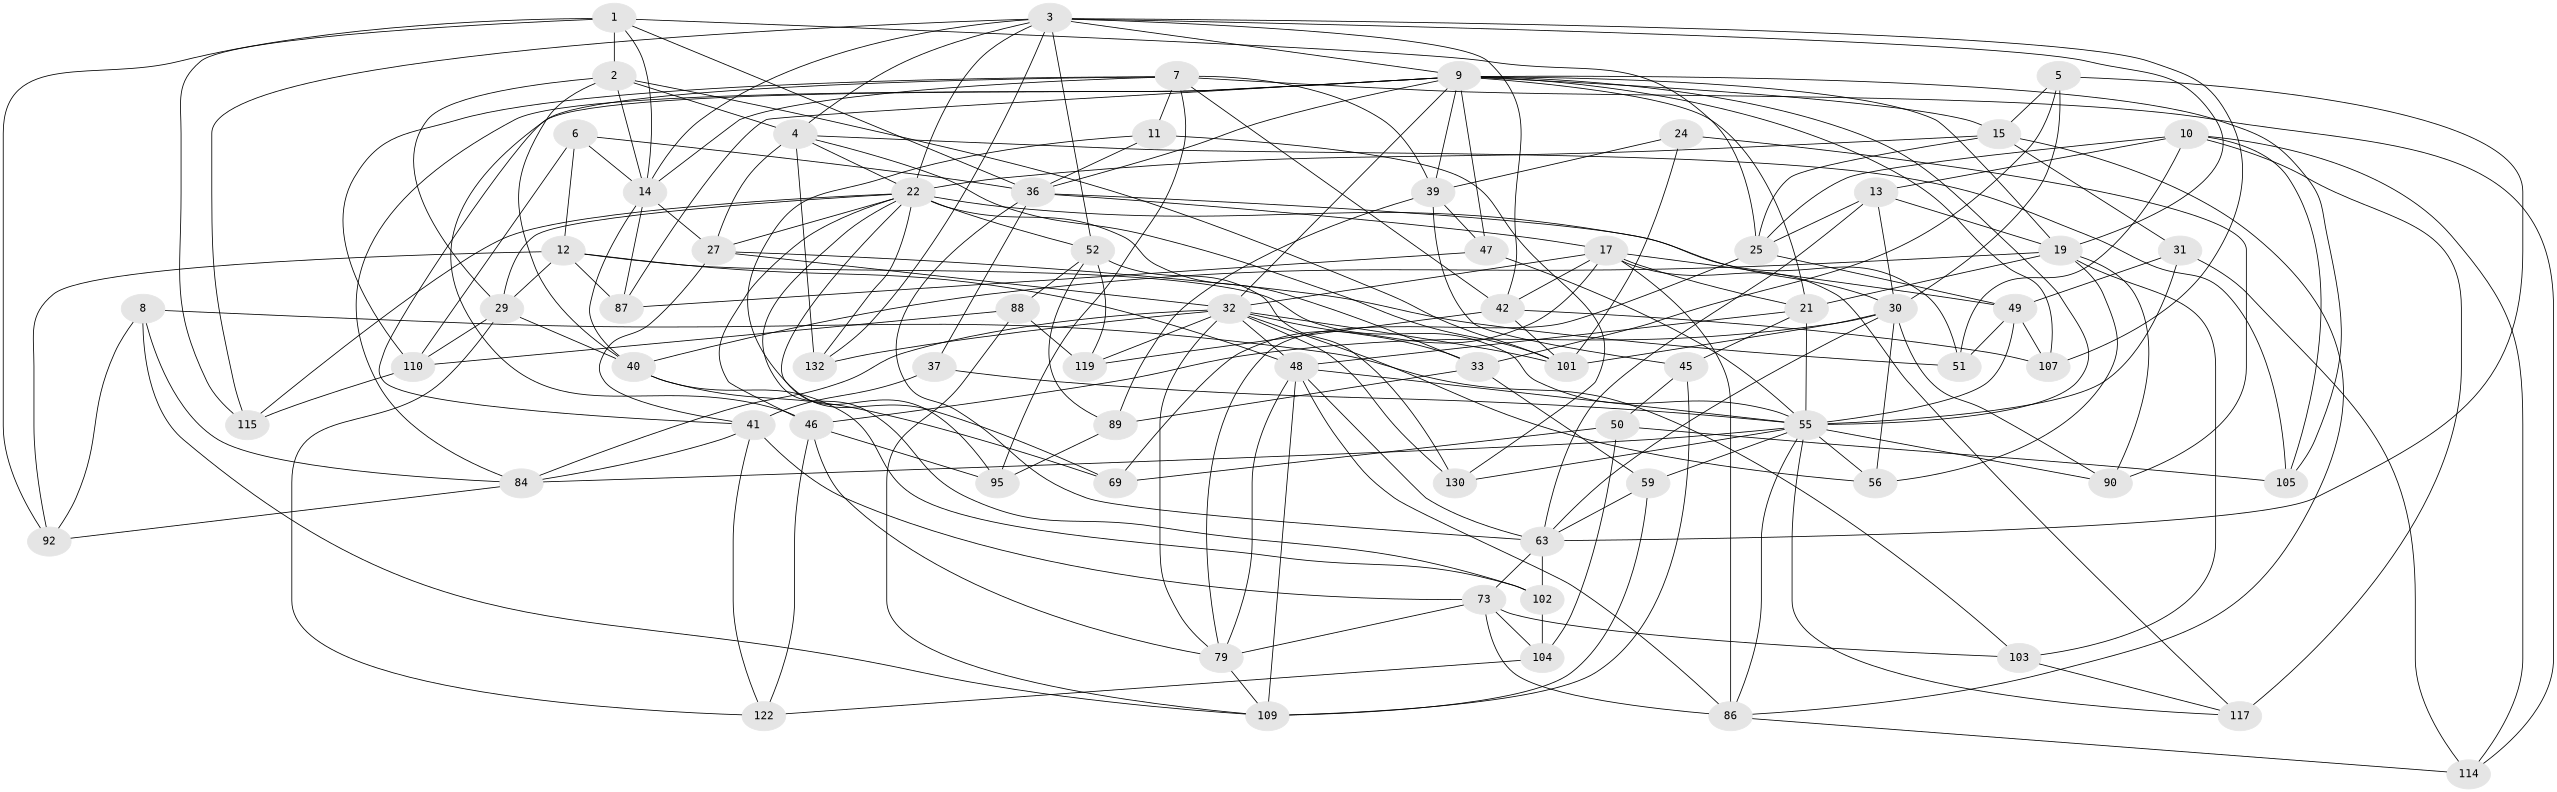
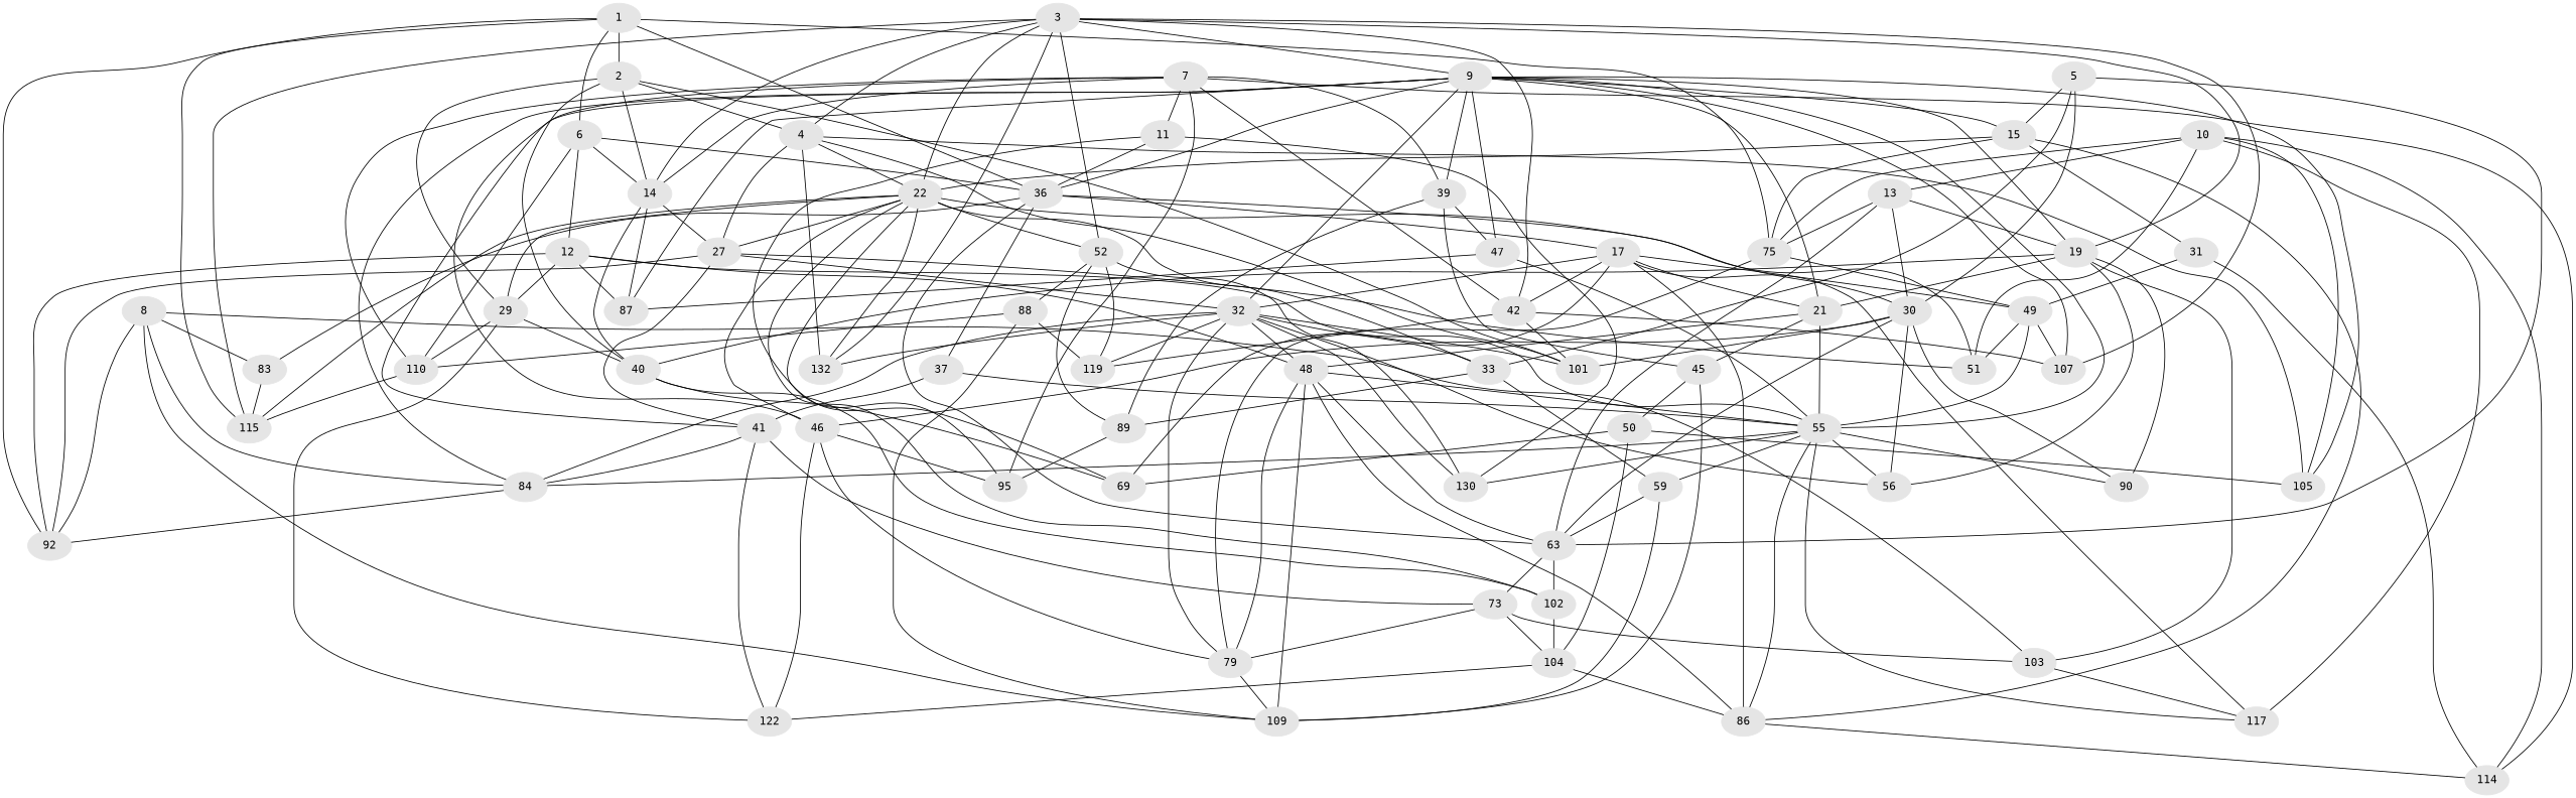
  graph {
    fontname="DejaVu Sans Mono"
    node [color=gray90 fontname="DejaVu Sans Mono" style=filled]
    edge [fontname="DejaVu Sans Mono"]
    1 [super="+77"]
    2 [super="+54"]
    14 [super="+93+20"]
    n4 [label=36 super="+23+113"]
-   25 [super="+140"]
+   25 [super="+140" label=75]
    92 [super="+99"]
    115 [super="+143"]
    4 [super="+70+36"]
    29 [super="+121"]
    40 [super="+81"]
    101 [super="+123"]
    27 [super="+62"]
    87
    30 [super="+38"]
    63 [super="+82"]
+   83
    17 [super="+64"]
    37
    49 [super="+141"]
    79 [super="+125"]
    22 [super="+58+57+35"]
    132
    105
    110
    122
    69
    102
    3 [super="+18+100+139"]
    9 [super="+80+28"]
    19 [super="+66"]
    42 [super="+145"]
    52 [super="+75"]
    107
    15 [super="+76"]
    39 [super="+53"]
    84 [super="+94"]
    21 [super="+120"]
    32 [super="+136+131+72"]
    41 [super="+128"]
    47
    55 [super="+142+74+133"]
    103
    56
    90
    33 [super="+68"]
    46 [super="+67"]
    95
    51
    119
    130
    89
    88
    31
    86 [super="+134"]
    5
    59
    73 [super="+148"]
    12 [super="+85+149"]
    48 [super="+65+96"]
    6
    7 [super="+44+26"]
    11 [super="+111"]
    114
    45
    8 [super="+118"]
    109 [super="+126"]
-   24
    117
    10 [super="+97"]
    13 [super="+108"]
    50
    104
    1 -- 2
-   1 -- 14
+   1 -- 6
    1 -- n4
    1 -- 25
    1 -- 92
    1 -- 115
    2 -- 14
    2 -- 4
    2 -- 29
    2 -- 40
    2 -- 101
    14 -- 40
    14 -- 27
    14 -- 87
    n4 -- 30
    n4 -- 63
+   n4 -- 83
    n4 -- 17
    n4 -- 37
    25 -- 49
    25 -- 79
    4 -- 101
    4 -- 27 [weight=2]
    4 -- 22
    4 -- 132
    4 -- 105
    29 -- 40
    29 -- 110
    29 -- 122
    40 -- 69
    40 -- 102
+   27 -- 92
    27 -- 32
    27 -- 41
    27 -- 51
    30 -- 101
    30 -- 63
    30 -- 56
    30 -- 90
    30 -- 46
    63 -- 102
    63 -- 73
+   83 -- 115
    17 -- 49
    17 -- 69
    17 -- 42
    17 -- 21
    17 -- 32
    17 -- 86
    17 -- 117
    37 -- 41
    37 -- 55
    49 -- 107
    49 -- 55
    49 -- 51
    79 -- 109
    22 -- 115
    22 -- 29
    22 -- 27
    22 -- 132
    22 -- 102
    22 -- 52
    22 -- 33 [weight=2]
    22 -- 46
    22 -- 95
    22 -- 51
    110 -- 115
    102 -- 104
    3 -- 14
    3 -- 115
    3 -- 4
    3 -- 22
    3 -- 132
    3 -- 9
    3 -- 19
    3 -- 42
    3 -- 52
    3 -- 107
    9 -- n4
    9 -- 87
    9 -- 105
    9 -- 19
    9 -- 107
    9 -- 15
    9 -- 39
    9 -- 84
    9 -- 21
    9 -- 32
    9 -- 41
    9 -- 47
    9 -- 55
    19 -- 40
    19 -- 21
    19 -- 103
    19 -- 56
    19 -- 90
    42 -- 101
    42 -- 107
    42 -- 119
    52 -- 119
    52 -- 130
    52 -- 89
    52 -- 88
    15 -- 25
    15 -- 22
    15 -- 31
    15 -- 86
    39 -- 47
    39 -- 89
    39 -- 45
    84 -- 92
    21 -- 55
    21 -- 48
    21 -- 45
    32 -- 101
    32 -- 79
    32 -- 132
    32 -- 84
    32 -- 56
    32 -- 33
    32 -- 119
    32 -- 130
    32 -- 48
    41 -- 122
    41 -- 84
    41 -- 73
    47 -- 87
    47 -- 55
    55 -- 84
    55 -- 56
    55 -- 90
    55 -- 130
    55 -- 86
    55 -- 59
    55 -- 117
    103 -- 117
    33 -- 89
    33 -- 59
    46 -- 79
    46 -- 122
    46 -- 95
    89 -- 95
    88 -- 110
    88 -- 119
    88 -- 109
    31 -- 49
-   31 -- 55
    31 -- 114
    86 -- 114
    5 -- 30
    5 -- 63
    5 -- 15
    5 -- 33
    59 -- 63
    59 -- 109
    73 -- 79
    73 -- 103
-   73 -- 86
+   104 -- 86
    73 -- 104
    12 -- 92 [weight=2]
    12 -- 29
    12 -- 87
    12 -- 55 [weight=2]
    12 -- 48
    48 -- 63
    48 -- 79
    48 -- 55
    48 -- 86
    48 -- 109
    6 -- 14
    6 -- n4
    6 -- 110
    6 -- 12
    7 -- 14
    7 -- 110
    7 -- 42
    7 -- 39
    7 -- 46
    7 -- 95
    7 -- 11
    7 -- 114
    11 -- n4
    11 -- 69
    11 -- 130
    45 -- 109
    45 -- 50
    8 -- 92
+   8 -- 83
    8 -- 84
    8 -- 103
    8 -- 109
-   24 -- 101
-   24 -- 39
-   24 -- 90
    10 -- 25
    10 -- 105
    10 -- 51
    10 -- 114
    10 -- 117
    10 -- 13
    13 -- 25
    13 -- 30
    13 -- 63
    13 -- 19
    50 -- 105
    50 -- 69
    50 -- 104
    104 -- 122
  }
